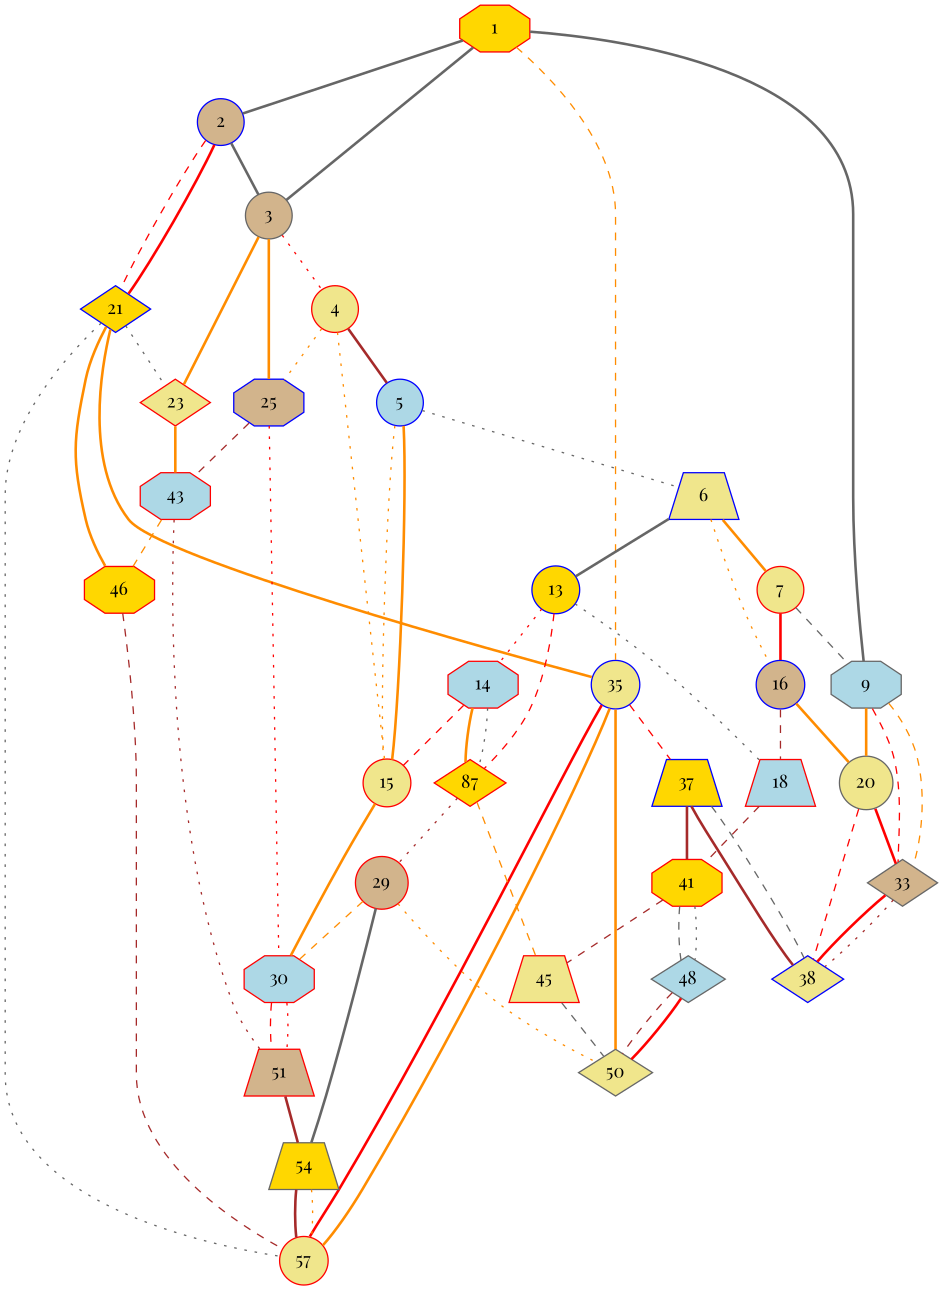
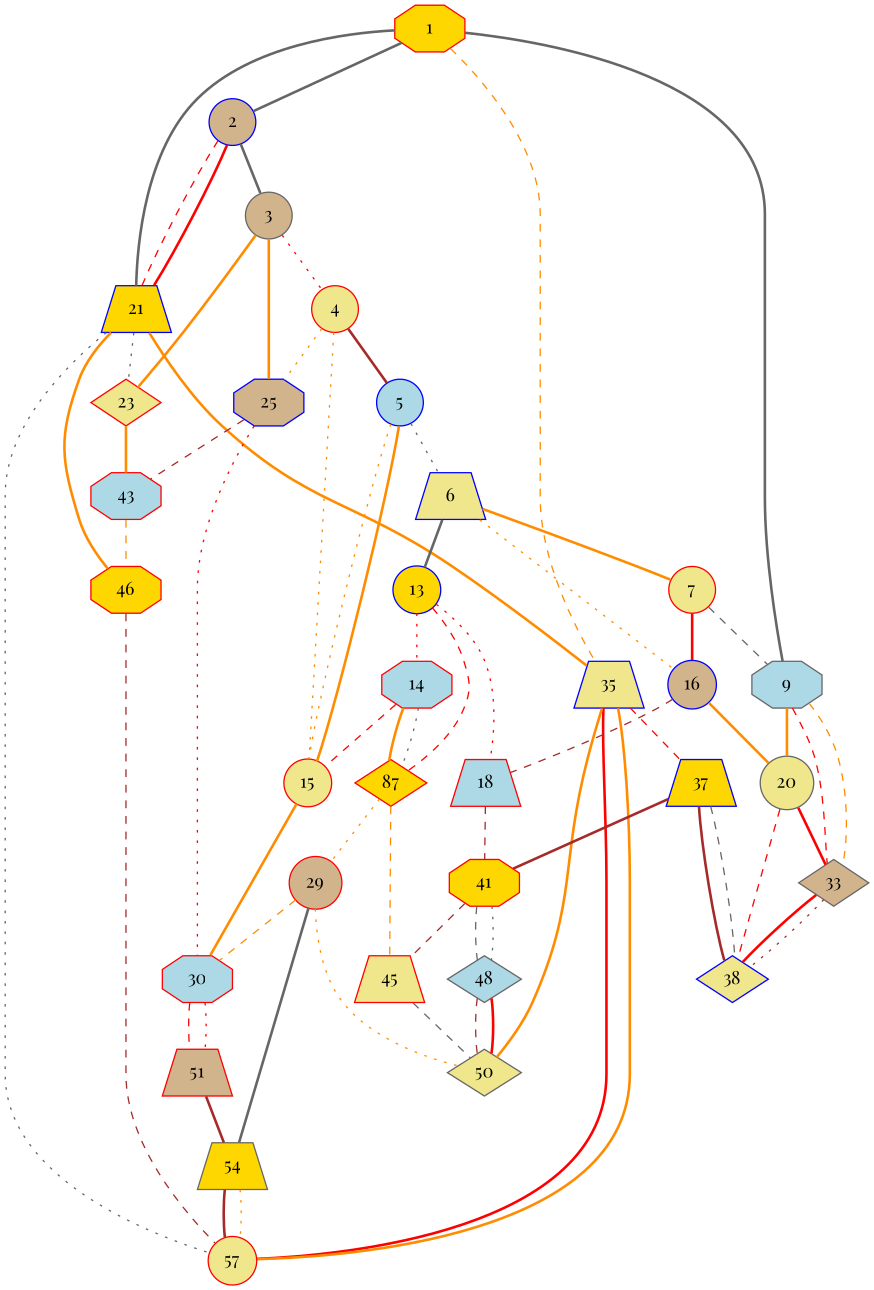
  graph {
    fontname="Playfair Display"
    node [color=red fillcolor=khaki fontname="Playfair Display" shape=circle style=filled]
    edge [color=darkorange fontname="Playfair Display" style=bold]
    1 [fillcolor=gold shape=octagon super="+8"]
    2 [color=blue fillcolor=tan]
    9 [color=gray40 fillcolor=lightblue shape=octagon super="+10"]
-   21 [color=blue fillcolor=gold shape=diamond super="+47"]
-   35 [color=blue super="+36"]
+   21 [color=blue fillcolor=gold shape=trapezium super="+47"]
+   35 [color=blue shape=trapezium super="+36"]
    3 [color=gray40 fillcolor=tan super="+22"]
    20 [color=gray40 super="+34"]
    33 [color=gray40 fillcolor=tan shape=diamond]
    23 [shape=diamond]
    46 [fillcolor=gold shape=octagon super="+56"]
    57 [super="+58"]
    50 [color=gray40 shape=diamond super="+52"]
    37 [color=blue fillcolor=gold shape=trapezium super="+40"]
    4 [super="+24"]
    25 [color=blue fillcolor=tan shape=octagon super="+32"]
    5 [color=blue fillcolor=lightblue]
    15 [super="+26"]
    43 [fillcolor=lightblue shape=octagon super="+44"]
    30 [fillcolor=lightblue shape=octagon super="+31"]
    6 [color=blue shape=trapezium super="+12"]
    7 [super="+11"]
    13 [color=blue fillcolor=gold super="+19"]
    16 [color=blue fillcolor=tan super="+17"]
    14 [fillcolor=lightblue shape=octagon]
    18 [fillcolor=lightblue shape=trapezium]
    n26 [fillcolor=gold label=87 shape=diamond super="+28"]
    38 [color=blue shape=diamond super="+39"]
    41 [fillcolor=gold shape=octagon super="+42"]
    29 [fillcolor=tan super="+53"]
    45 [shape=trapezium super="+49"]
    51 [fillcolor=tan shape=trapezium]
    48 [color=gray40 fillcolor=lightblue shape=diamond]
    54 [color=gray40 fillcolor=gold shape=trapezium super="+55"]
    1 -- 2 [color=gray40]
    1 -- 9 [color=gray40]
-   1 -- 3 [color=gray40]
+   1 -- 21 [color=gray40]
    1 -- 35 [style=dashed]
    2 -- 21 [color=red style=dashed]
    2 -- 21 [color=red]
    2 -- 3 [color=gray40]
    9 -- 20
    9 -- 33 [color=red style=dashed]
    9 -- 33 [style=dashed]
    21 -- 35
    21 -- 23 [color=gray40 style=dotted]
    21 -- 46
    21 -- 57 [color=gray40 style=dotted]
    35 -- 57 [color=red]
    35 -- 57
    35 -- 50
    35 -- 37 [color=red style=dashed]
    3 -- 23
    3 -- 4 [color=red style=dotted]
    3 -- 25
    20 -- 33 [color=red]
    20 -- 38 [color=red style=dashed]
    33 -- 38 [color=red]
    33 -- 38 [color=brown style=dotted]
    23 -- 43
    46 -- 57 [color=brown style=dashed]
    37 -- 38 [color=brown weight=2]
    37 -- 38 [color=gray40 style=dashed]
    37 -- 41 [color=brown]
    4 -- 25 [style=dotted]
    4 -- 5 [color=brown]
    4 -- 15 [style=dotted]
    25 -- 43 [color=brown style=dashed]
    25 -- 30 [color=red style=dotted]
    5 -- 15 [style=dotted]
    5 -- 15
    5 -- 6 [color=gray40 style=dotted]
    15 -- 30
    43 -- 46 [style=dashed]
-   43 -- 51 [color=brown style=dotted]
    30 -- 51 [color=red style=dashed]
    30 -- 51 [color=red style=dotted]
    6 -- 7
    6 -- 13 [color=gray40]
    6 -- 16 [style=dotted]
    7 -- 9 [color=gray40 style=dashed]
    7 -- 16 [color=red]
    13 -- 14 [color=red style=dotted]
-   13 -- 18 [color=gray40 style=dotted]
+   13 -- 18 [color=red style=dotted]
    13 -- n26 [color=red style=dashed]
    16 -- 20
    16 -- 18 [color=brown style=dashed]
    14 -- 15 [color=red style=dashed]
    14 -- n26
    14 -- n26 [color=gray40 style=dotted]
    18 -- 41 [color=brown style=dashed]
-   n26 -- 29 [color=brown style=dotted]
+   n26 -- 29 [style=dotted]
    n26 -- 45 [style=dashed]
    41 -- 45 [color=brown style=dashed]
    41 -- 48 [color=gray40 style=dashed]
    41 -- 48 [color=gray40 style=dotted]
    29 -- 50 [style=dotted]
    29 -- 30 [style=dashed]
    29 -- 54 [color=gray40]
    45 -- 50 [color=gray40 style=dashed]
    51 -- 54 [color=brown]
    48 -- 50 [color=brown style=dashed]
    48 -- 50 [color=red]
    54 -- 57 [color=brown]
    54 -- 57 [style=dotted]
  }
